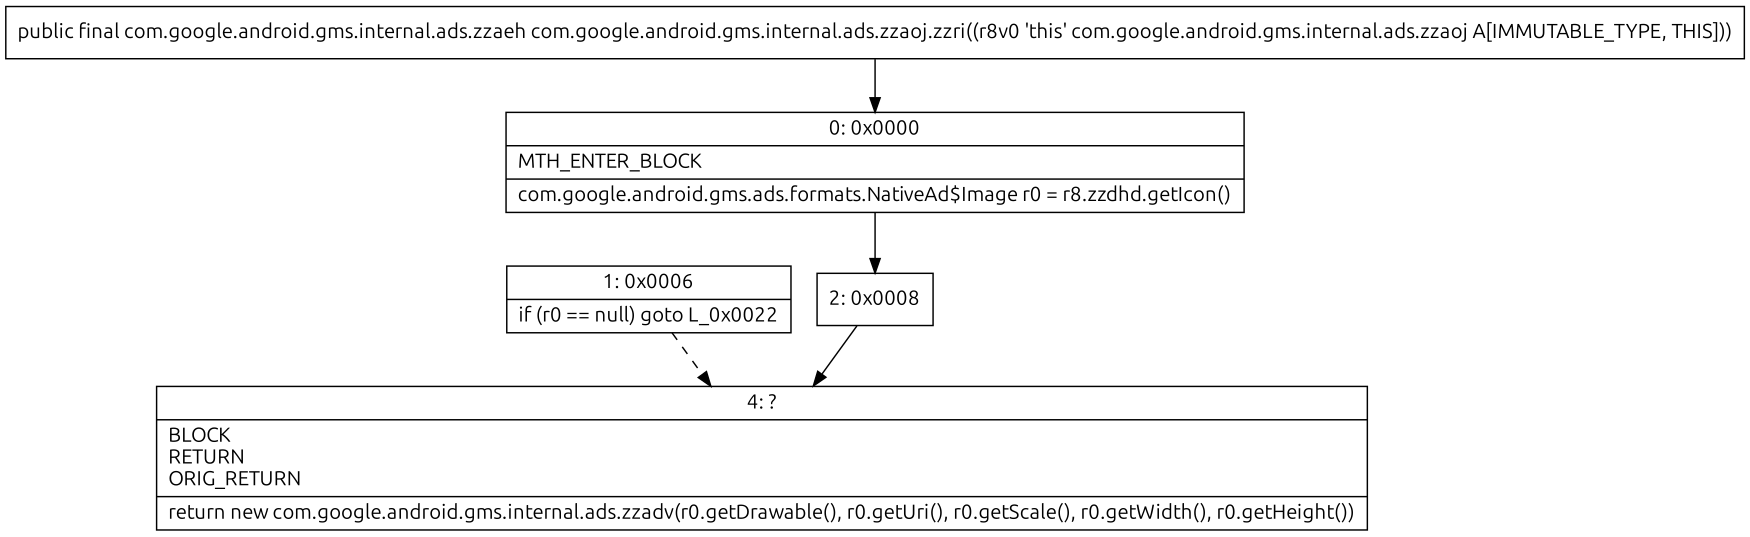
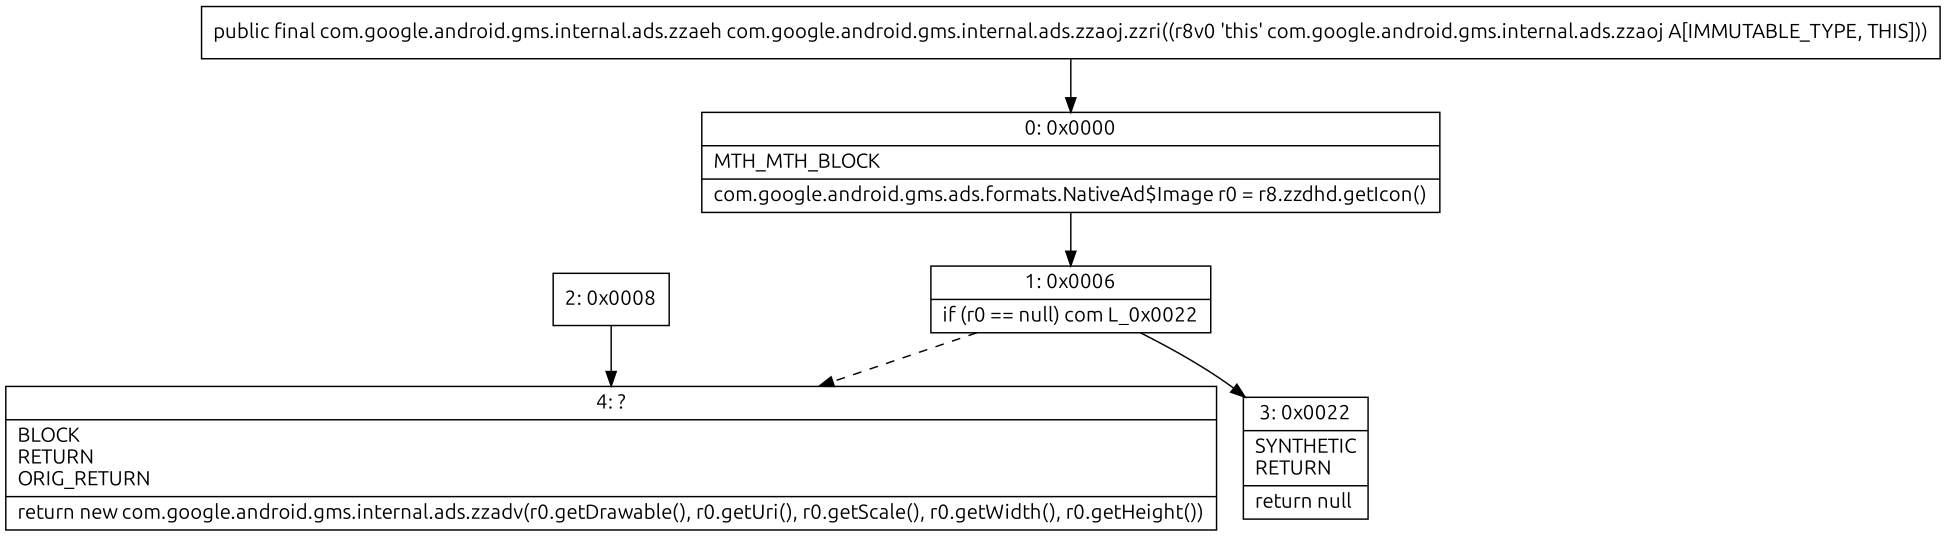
  digraph {
    fontname=Ubuntu
    node [fontname=Ubuntu shape=record]
    edge [fontname=Ubuntu]
-   n1 [label="{0\:\ 0x0000|MTH_ENTER_BLOCK\l|com.google.android.gms.ads.formats.NativeAd$Image r0 = r8.zzdhd.getIcon()\l}"]
-   n2 [label="{1\:\ 0x0006|if (r0 == null) goto L_0x0022\l}"]
+   n1 [label="{0\:\ 0x0000|MTH_MTH_BLOCK\l|com.google.android.gms.ads.formats.NativeAd$Image r0 = r8.zzdhd.getIcon()\l}"]
+   n2 [label="{1\:\ 0x0006|if (r0 == null) com L_0x0022\l}"]
+   n3 [label="{3\:\ 0x0022|SYNTHETIC\lRETURN\l|return null\l}"]
    n4 [label="{4\:\ ?|BLOCK\lRETURN\lORIG_RETURN\l|return new com.google.android.gms.internal.ads.zzadv(r0.getDrawable(), r0.getUri(), r0.getScale(), r0.getWidth(), r0.getHeight())\l}"]
    n5 [label="{2\:\ 0x0008}"]
    n6 [label="{public final com.google.android.gms.internal.ads.zzaeh com.google.android.gms.internal.ads.zzaoj.zzri((r8v0 'this' com.google.android.gms.internal.ads.zzaoj A[IMMUTABLE_TYPE, THIS])) }"]
-   n1 -> n5
+   n1 -> n2
+   n2 -> n3
    n2 -> n4 [style=dashed]
    n5 -> n4
    n6 -> n1
  }
